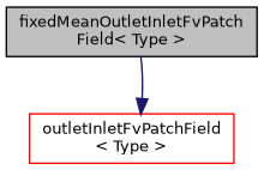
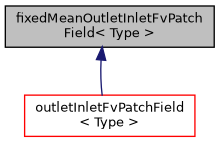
  digraph {
    node [fontname=Helvetica fontsize=10 shape=record]
    n1 [color=black fillcolor=grey75 fontcolor=black height=0.2 label="fixedMeanOutletInletFvPatch\lField\< Type \>" style=filled width=0.4]
    n2 [color=red height=0.2 label="outletInletFvPatchField\l\< Type \>" width=0.4]
-   n2 -> n1 [color=midnightblue dir=back fontname=Helvetica fontsize=10 labelfontname=Helvetica labelfontsize=10 style=solid]
+   n1 -> n2 [color=midnightblue dir=back fontname=Helvetica fontsize=10 labelfontname=Helvetica labelfontsize=10 style=solid]
  }
